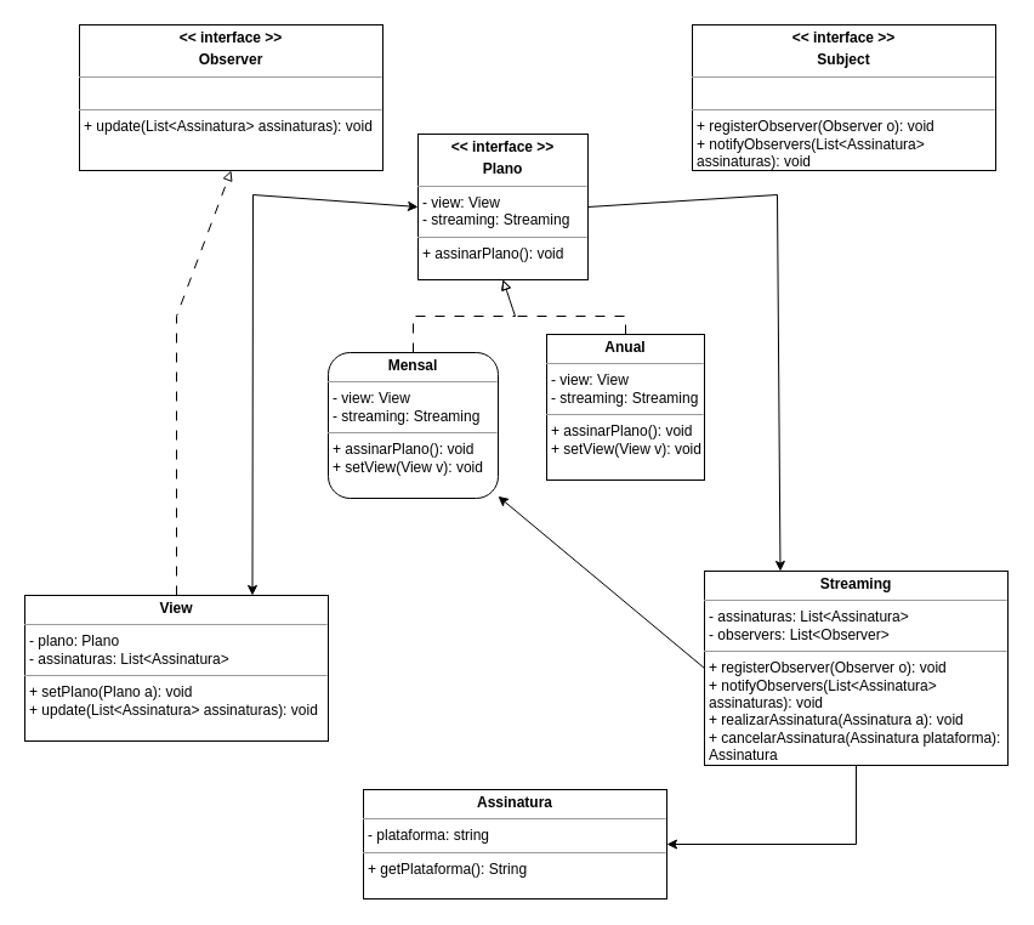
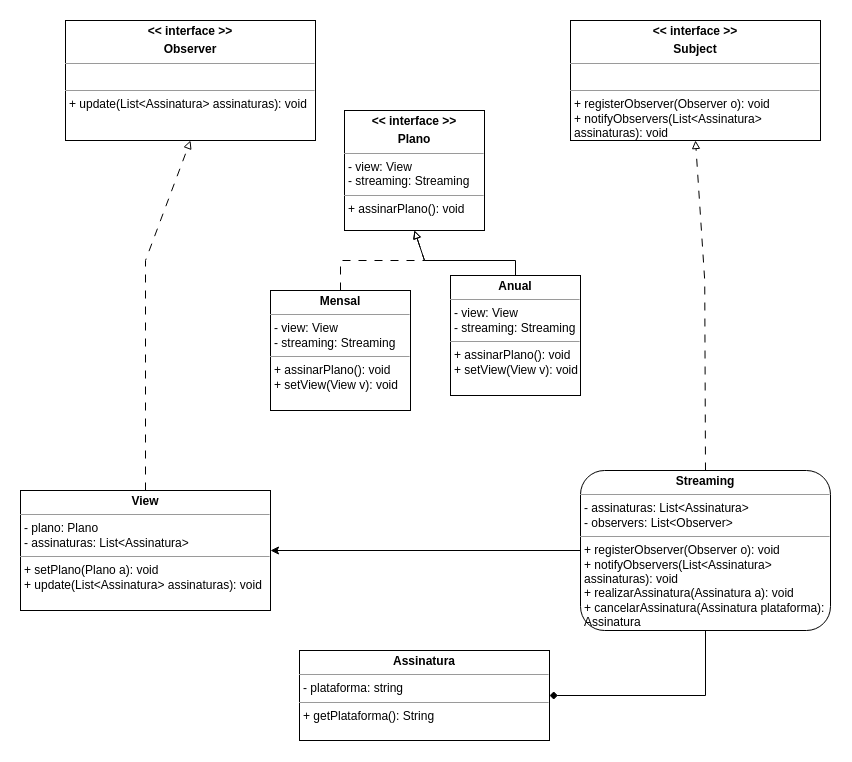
  <mxCell id="0" />
  <mxCell id="1" parent="0" />
  <mxCell id="2" value="&lt;p style=&quot;margin:0px;margin-top:4px;text-align:center;&quot;&gt;&lt;b&gt;&amp;lt;&amp;lt; interface &amp;gt;&amp;gt;&lt;/b&gt;&lt;/p&gt;&lt;p style=&quot;margin:0px;margin-top:4px;text-align:center;&quot;&gt;&lt;b&gt;Observer&lt;/b&gt;&lt;/p&gt;&lt;hr size=&quot;1&quot;&gt;&lt;p style=&quot;margin:0px;margin-left:4px;&quot;&gt;&lt;br&gt;&lt;/p&gt;&lt;hr size=&quot;1&quot;&gt;&lt;p style=&quot;margin:0px;margin-left:4px;&quot;&gt;+ update(List&amp;lt;Assinatura&amp;gt; assinaturas): void&lt;/p&gt;" style="verticalAlign=top;align=left;overflow=fill;fontSize=12;fontFamily=Helvetica;html=1;whiteSpace=wrap;" vertex="1" parent="1"><mxGeometry x="65" y="20" width="250" height="120" as="geometry" /></mxCell>
  <mxCell id="3" value="&lt;p style=&quot;margin:0px;margin-top:4px;text-align:center;&quot;&gt;&lt;b&gt;&amp;lt;&amp;lt; interface &amp;gt;&amp;gt;&lt;/b&gt;&lt;/p&gt;&lt;p style=&quot;margin:0px;margin-top:4px;text-align:center;&quot;&gt;&lt;b&gt;Plano&lt;/b&gt;&lt;/p&gt;&lt;hr size=&quot;1&quot;&gt;&lt;p style=&quot;margin:0px;margin-left:4px;&quot;&gt;- view: View&lt;/p&gt;&lt;p style=&quot;margin:0px;margin-left:4px;&quot;&gt;- streaming: Streaming&lt;/p&gt;&lt;hr size=&quot;1&quot;&gt;&lt;p style=&quot;margin:0px;margin-left:4px;&quot;&gt;+ assinarPlano(): void&lt;/p&gt;" style="verticalAlign=top;align=left;overflow=fill;fontSize=12;fontFamily=Helvetica;html=1;whiteSpace=wrap;" vertex="1" parent="1"><mxGeometry x="344" y="110" width="140" height="120" as="geometry" /></mxCell>
  <mxCell id="4" value="&lt;p style=&quot;margin:0px;margin-top:4px;text-align:center;&quot;&gt;&lt;b&gt;&amp;lt;&amp;lt; interface &amp;gt;&amp;gt;&lt;/b&gt;&lt;/p&gt;&lt;p style=&quot;margin:0px;margin-top:4px;text-align:center;&quot;&gt;&lt;b&gt;Subject&lt;/b&gt;&lt;/p&gt;&lt;hr size=&quot;1&quot;&gt;&lt;p style=&quot;margin:0px;margin-left:4px;&quot;&gt;&lt;br&gt;&lt;/p&gt;&lt;hr size=&quot;1&quot;&gt;&lt;p style=&quot;margin:0px;margin-left:4px;&quot;&gt;+ registerObserver(Observer o): void&lt;/p&gt;&lt;p style=&quot;margin:0px;margin-left:4px;&quot;&gt;+ notifyObservers(List&amp;lt;Assinatura&amp;gt; assinaturas): void&lt;/p&gt;" style="verticalAlign=top;align=left;overflow=fill;fontSize=12;fontFamily=Helvetica;html=1;whiteSpace=wrap;" vertex="1" parent="1"><mxGeometry x="570" y="20" width="250" height="120" as="geometry" /></mxCell>
- <mxCell id="5" value="&lt;p style=&quot;margin:0px;margin-top:4px;text-align:center;&quot;&gt;&lt;b&gt;Mensal&lt;/b&gt;&lt;/p&gt;&lt;hr size=&quot;1&quot;&gt;&lt;p style=&quot;margin:0px;margin-left:4px;&quot;&gt;- view: View&lt;/p&gt;&lt;p style=&quot;margin:0px;margin-left:4px;&quot;&gt;- streaming: Streaming&lt;/p&gt;&lt;hr size=&quot;1&quot;&gt;&lt;p style=&quot;margin:0px;margin-left:4px;&quot;&gt;+ assinarPlano(): void&lt;/p&gt;&lt;p style=&quot;margin:0px;margin-left:4px;&quot;&gt;+ setView(View v): void&lt;/p&gt;" style="verticalAlign=top;align=left;overflow=fill;fontSize=12;fontFamily=Helvetica;html=1;whiteSpace=wrap;rounded=1;" vertex="1" parent="1"><mxGeometry x="270" y="290" width="140" height="120" as="geometry" /></mxCell>
+ <mxCell id="5" value="&lt;p style=&quot;margin:0px;margin-top:4px;text-align:center;&quot;&gt;&lt;b&gt;Mensal&lt;/b&gt;&lt;/p&gt;&lt;hr size=&quot;1&quot;&gt;&lt;p style=&quot;margin:0px;margin-left:4px;&quot;&gt;- view: View&lt;/p&gt;&lt;p style=&quot;margin:0px;margin-left:4px;&quot;&gt;- streaming: Streaming&lt;/p&gt;&lt;hr size=&quot;1&quot;&gt;&lt;p style=&quot;margin:0px;margin-left:4px;&quot;&gt;+ assinarPlano(): void&lt;/p&gt;&lt;p style=&quot;margin:0px;margin-left:4px;&quot;&gt;+ setView(View v): void&lt;/p&gt;" style="verticalAlign=top;align=left;overflow=fill;fontSize=12;fontFamily=Helvetica;html=1;whiteSpace=wrap;" vertex="1" parent="1"><mxGeometry x="270" y="290" width="140" height="120" as="geometry" /></mxCell>
  <mxCell id="6" value="&lt;p style=&quot;margin:0px;margin-top:4px;text-align:center;&quot;&gt;&lt;b&gt;Anual&lt;/b&gt;&lt;/p&gt;&lt;hr size=&quot;1&quot;&gt;&lt;p style=&quot;margin:0px;margin-left:4px;&quot;&gt;- view: View&lt;/p&gt;&lt;p style=&quot;margin:0px;margin-left:4px;&quot;&gt;- streaming: Streaming&lt;/p&gt;&lt;hr size=&quot;1&quot;&gt;&lt;p style=&quot;margin:0px;margin-left:4px;&quot;&gt;+ assinarPlano(): void&lt;/p&gt;&lt;p style=&quot;margin:0px;margin-left:4px;&quot;&gt;+ setView(View v): void&lt;/p&gt;" style="verticalAlign=top;align=left;overflow=fill;fontSize=12;fontFamily=Helvetica;html=1;whiteSpace=wrap;" vertex="1" parent="1"><mxGeometry x="450" y="275" width="130" height="120" as="geometry" /></mxCell>
  <mxCell id="7" value="&lt;p style=&quot;margin:0px;margin-top:4px;text-align:center;&quot;&gt;&lt;b&gt;View&lt;/b&gt;&lt;/p&gt;&lt;hr size=&quot;1&quot;&gt;&lt;p style=&quot;margin:0px;margin-left:4px;&quot;&gt;- plano: Plano&lt;/p&gt;&lt;p style=&quot;margin:0px;margin-left:4px;&quot;&gt;- assinaturas: List&amp;lt;Assinatura&amp;gt;&lt;/p&gt;&lt;hr size=&quot;1&quot;&gt;&lt;p style=&quot;margin:0px;margin-left:4px;&quot;&gt;+ setPlano(Plano a): void&lt;/p&gt;&lt;p style=&quot;margin:0px;margin-left:4px;&quot;&gt;+ update(List&amp;lt;Assinatura&amp;gt; assinaturas): void&lt;/p&gt;" style="verticalAlign=top;align=left;overflow=fill;fontSize=12;fontFamily=Helvetica;html=1;whiteSpace=wrap;" vertex="1" parent="1"><mxGeometry x="20" y="490" width="250" height="120" as="geometry" /></mxCell>
- <mxCell id="8" value="&lt;p style=&quot;margin:0px;margin-top:4px;text-align:center;&quot;&gt;&lt;b&gt;Streaming&lt;/b&gt;&lt;/p&gt;&lt;hr size=&quot;1&quot;&gt;&lt;p style=&quot;margin:0px;margin-left:4px;&quot;&gt;&lt;span style=&quot;background-color: initial;&quot;&gt;- assinaturas: List&amp;lt;Assinatura&amp;gt;&lt;/span&gt;&lt;br&gt;&lt;/p&gt;&lt;p style=&quot;margin:0px;margin-left:4px;&quot;&gt;&lt;span style=&quot;background-color: initial;&quot;&gt;- observers: List&amp;lt;Observer&amp;gt;&lt;/span&gt;&lt;/p&gt;&lt;hr size=&quot;1&quot;&gt;&lt;p style=&quot;margin:0px;margin-left:4px;&quot;&gt;+ registerObserver(Observer o): void&lt;/p&gt;&lt;p style=&quot;margin:0px;margin-left:4px;&quot;&gt;+ notifyObservers(List&amp;lt;Assinatura&amp;gt; assinaturas): void&lt;/p&gt;&lt;p style=&quot;margin:0px;margin-left:4px;&quot;&gt;+ realizarAssinatura(Assinatura a): void&lt;/p&gt;&lt;p style=&quot;margin:0px;margin-left:4px;&quot;&gt;+ cancelarAssinatura(Assinatura plataforma): Assinatura&lt;/p&gt;" style="verticalAlign=top;align=left;overflow=fill;fontSize=12;fontFamily=Helvetica;html=1;whiteSpace=wrap;" vertex="1" parent="1"><mxGeometry x="580" y="470" width="250" height="160" as="geometry" /></mxCell>
+ <mxCell id="8" value="&lt;p style=&quot;margin:0px;margin-top:4px;text-align:center;&quot;&gt;&lt;b&gt;Streaming&lt;/b&gt;&lt;/p&gt;&lt;hr size=&quot;1&quot;&gt;&lt;p style=&quot;margin:0px;margin-left:4px;&quot;&gt;&lt;span style=&quot;background-color: initial;&quot;&gt;- assinaturas: List&amp;lt;Assinatura&amp;gt;&lt;/span&gt;&lt;br&gt;&lt;/p&gt;&lt;p style=&quot;margin:0px;margin-left:4px;&quot;&gt;&lt;span style=&quot;background-color: initial;&quot;&gt;- observers: List&amp;lt;Observer&amp;gt;&lt;/span&gt;&lt;/p&gt;&lt;hr size=&quot;1&quot;&gt;&lt;p style=&quot;margin:0px;margin-left:4px;&quot;&gt;+ registerObserver(Observer o): void&lt;/p&gt;&lt;p style=&quot;margin:0px;margin-left:4px;&quot;&gt;+ notifyObservers(List&amp;lt;Assinatura&amp;gt; assinaturas): void&lt;/p&gt;&lt;p style=&quot;margin:0px;margin-left:4px;&quot;&gt;+ realizarAssinatura(Assinatura a): void&lt;/p&gt;&lt;p style=&quot;margin:0px;margin-left:4px;&quot;&gt;+ cancelarAssinatura(Assinatura plataforma): Assinatura&lt;/p&gt;" style="verticalAlign=top;align=left;overflow=fill;fontSize=12;fontFamily=Helvetica;html=1;whiteSpace=wrap;rounded=1;" vertex="1" parent="1"><mxGeometry x="580" y="470" width="250" height="160" as="geometry" /></mxCell>
  <mxCell id="9" value="&lt;p style=&quot;margin:0px;margin-top:4px;text-align:center;&quot;&gt;&lt;b&gt;Assinatura&lt;/b&gt;&lt;/p&gt;&lt;hr size=&quot;1&quot;&gt;&lt;p style=&quot;margin:0px;margin-left:4px;&quot;&gt;&lt;span style=&quot;background-color: initial;&quot;&gt;- plataforma: string&lt;/span&gt;&lt;/p&gt;&lt;hr size=&quot;1&quot;&gt;&lt;p style=&quot;margin:0px;margin-left:4px;&quot;&gt;+ getPlataforma(): String&lt;/p&gt;" style="verticalAlign=top;align=left;overflow=fill;fontSize=12;fontFamily=Helvetica;html=1;whiteSpace=wrap;" vertex="1" parent="1"><mxGeometry x="299" y="650" width="250" height="90" as="geometry" /></mxCell>
  <mxCell id="10" value="" style="endArrow=block;html=1;rounded=0;exitX=0.5;exitY=0;exitDx=0;exitDy=0;entryX=0.5;entryY=1;entryDx=0;entryDy=0;dashed=1;dashPattern=8 8;endFill=0;" edge="1" parent="1" source="5" target="3"><mxGeometry width="50" height="50" relative="1" as="geometry"><mxPoint x="470" y="390" as="sourcePoint" /><mxPoint x="520" y="340" as="targetPoint" /><Array as="points"><mxPoint x="340" y="260" /><mxPoint x="424" y="260" /></Array></mxGeometry></mxCell>
- <mxCell id="11" value="" style="endArrow=block;html=1;rounded=0;exitX=0.5;exitY=0;exitDx=0;exitDy=0;entryX=0.5;entryY=1;entryDx=0;entryDy=0;dashed=1;dashPattern=8 8;endFill=0;" edge="1" parent="1" source="6" target="3"><mxGeometry width="50" height="50" relative="1" as="geometry"><mxPoint x="280" y="310" as="sourcePoint" /><mxPoint x="434" y="230" as="targetPoint" /><Array as="points"><mxPoint x="515" y="260" /><mxPoint x="424" y="260" /></Array></mxGeometry></mxCell>
+ <mxCell id="11" value="" style="endArrow=block;html=1;rounded=0;exitX=0.5;exitY=0;exitDx=0;exitDy=0;entryX=0.5;entryY=1;entryDx=0;entryDy=0;dashed=0;dashPattern=8 8;endFill=0;" edge="1" parent="1" source="6" target="3"><mxGeometry width="50" height="50" relative="1" as="geometry"><mxPoint x="280" y="310" as="sourcePoint" /><mxPoint x="434" y="230" as="targetPoint" /><Array as="points"><mxPoint x="515" y="260" /><mxPoint x="424" y="260" /></Array></mxGeometry></mxCell>
  <mxCell id="12" value="" style="endArrow=block;html=1;rounded=0;exitX=0.5;exitY=0;exitDx=0;exitDy=0;entryX=0.5;entryY=1;entryDx=0;entryDy=0;dashed=1;dashPattern=8 8;endFill=0;" edge="1" parent="1" source="7" target="2"><mxGeometry width="50" height="50" relative="1" as="geometry"><mxPoint x="80" y="310" as="sourcePoint" /><mxPoint x="234" y="230" as="targetPoint" /><Array as="points"><mxPoint x="145" y="260" /></Array></mxGeometry></mxCell>
- <mxCell id="14" value="" style="endArrow=classic;html=1;rounded=0;exitX=0;exitY=0.5;exitDx=0;exitDy=0;" edge="1" parent="1" source="8" target="5"><mxGeometry width="50" height="50" relative="1" as="geometry"><mxPoint x="490" y="480" as="sourcePoint" /><mxPoint x="540" y="430" as="targetPoint" /></mxGeometry></mxCell>
- <mxCell id="15" value="" style="endArrow=classic;html=1;rounded=0;exitX=0.5;exitY=1;exitDx=0;exitDy=0;entryX=1;entryY=0.5;entryDx=0;entryDy=0;" edge="1" parent="1" source="8" target="9"><mxGeometry width="50" height="50" relative="1" as="geometry"><mxPoint x="490" y="480" as="sourcePoint" /><mxPoint x="540" y="430" as="targetPoint" /><Array as="points"><mxPoint x="705" y="695" /></Array></mxGeometry></mxCell>
- <mxCell id="16" value="" style="endArrow=classic;startArrow=classic;html=1;rounded=0;entryX=0;entryY=0.5;entryDx=0;entryDy=0;exitX=0.75;exitY=0;exitDx=0;exitDy=0;" edge="1" parent="1" source="7" target="3"><mxGeometry width="50" height="50" relative="1" as="geometry"><mxPoint x="490" y="330" as="sourcePoint" /><mxPoint x="540" y="280" as="targetPoint" /><Array as="points"><mxPoint x="208" y="160" /></Array></mxGeometry></mxCell>
- <mxCell id="17" value="" style="endArrow=classic;html=1;rounded=0;exitX=1;exitY=0.5;exitDx=0;exitDy=0;entryX=0.25;entryY=0;entryDx=0;entryDy=0;" edge="1" parent="1" source="3" target="8"><mxGeometry width="50" height="50" relative="1" as="geometry"><mxPoint x="490" y="330" as="sourcePoint" /><mxPoint x="540" y="280" as="targetPoint" /><Array as="points"><mxPoint x="640" y="160" /></Array></mxGeometry></mxCell>
+ <mxCell id="13" value="" style="endArrow=block;html=1;rounded=0;exitX=0.5;exitY=0;exitDx=0;exitDy=0;entryX=0.5;entryY=1;entryDx=0;entryDy=0;dashed=1;dashPattern=8 8;endFill=0;" edge="1" parent="1" source="8" target="4"><mxGeometry width="50" height="50" relative="1" as="geometry"><mxPoint x="704.23" y="510" as="sourcePoint" /><mxPoint x="704.23" y="160" as="targetPoint" /><Array as="points"><mxPoint x="704.23" y="280" /></Array></mxGeometry></mxCell>
+ <mxCell id="14" value="" style="endArrow=classic;html=1;rounded=0;exitX=0;exitY=0.5;exitDx=0;exitDy=0;entryX=1;entryY=0.5;entryDx=0;entryDy=0;" edge="1" parent="1" source="8" target="7"><mxGeometry width="50" height="50" relative="1" as="geometry"><mxPoint x="490" y="480" as="sourcePoint" /><mxPoint x="540" y="430" as="targetPoint" /></mxGeometry></mxCell>
+ <mxCell id="15" value="" style="endArrow=diamond;html=1;rounded=0;exitX=0.5;exitY=1;exitDx=0;exitDy=0;entryX=1;entryY=0.5;entryDx=0;entryDy=0;" edge="1" parent="1" source="8" target="9"><mxGeometry width="50" height="50" relative="1" as="geometry"><mxPoint x="490" y="480" as="sourcePoint" /><mxPoint x="540" y="430" as="targetPoint" /><Array as="points"><mxPoint x="705" y="695" /></Array></mxGeometry></mxCell>
